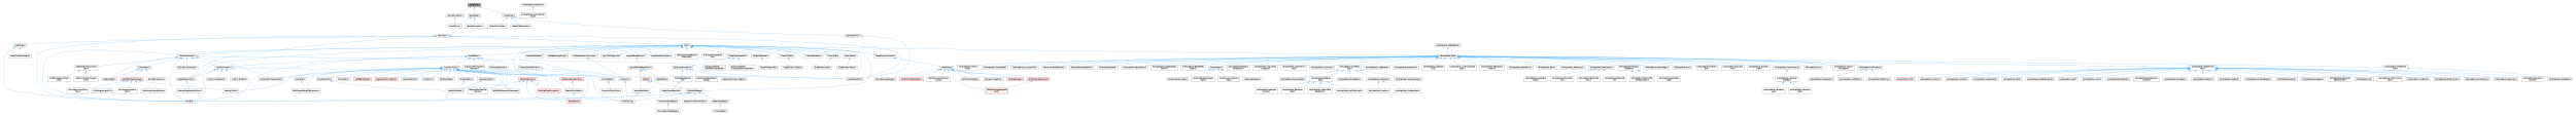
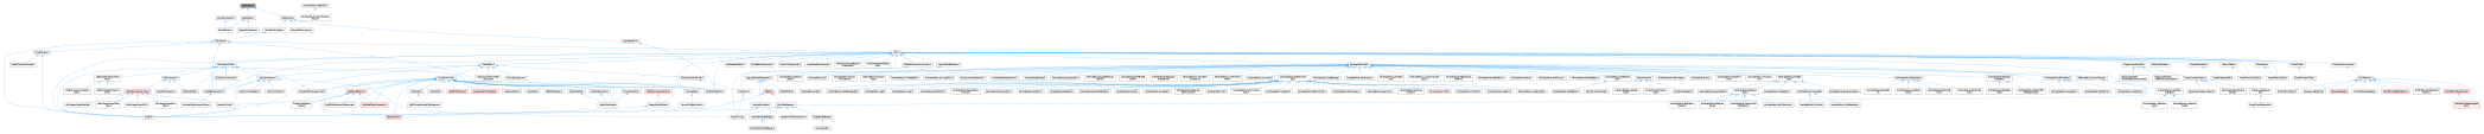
  digraph {
    fontname="Roboto Condensed"
    node [color=grey40 fillcolor=white fontname="Roboto Condensed" fontsize=10 shape=box style=filled]
    edge [color=steelblue1 dir=back fontname="Roboto Condensed" fontsize=10 labelfontname=Helvetica labelfontsize=10 style=solid]
    n1 [color=gray40 fillcolor=grey60 fontcolor=black height=0.2 label="ReplayTypes.h" width=0.4]
    n2 [height=0.2 label="DemoNetConnection.h" width=0.4]
    n3 [height=0.2 label="GameInstance.h" width=0.4]
    n4 [height=0.2 label="ReplayHelper.h" width=0.4]
    n5 [height=0.2 label="DemoNetDriver.h" width=0.4]
    n6 [height=0.2 label="BlueprintPlatformLibrary.h" width=0.4]
    n7 [height=0.2 label="EngineSharedPCH.h" width=0.4]
    n8 [height=0.2 label="PlayInEditorDataTypes.h" width=0.4]
    n9 [height=0.2 label="ReplayNetConnection.h" width=0.4]
    n10 [height=0.2 label="UnrealEdSharedPCH.h" width=0.4]
    n11 [height=0.2 label="EditorEngine.h" width=0.4]
    n12 [height=0.2 label="BookMarkTypeActions.h" width=0.4]
    n13 [height=0.2 label="Editor.h" width=0.4]
    n14 [height=0.2 label="UnrealEd.h" width=0.4]
    n15 [height=0.2 label="UnrealEdEngine.h" width=0.4]
    n16 [height=0.2 label="BookmarkSingleViewportActions.h" width=0.4]
    n17 [height=0.2 label="AnimGraphNode_Base.h" width=0.4]
    n18 [height=0.2 label="AnimNodeEditModes.h" width=0.4]
    n19 [height=0.2 label="BrushBuilderDragDropOp.h" width=0.4]
    n20 [height=0.2 label="DisplayClusterObjectRef.h" width=0.4]
    n21 [height=0.2 label="EdModeInteractiveToolsContext.h" width=0.4]
    n22 [height=0.2 label="FractureTool.cpp" width=0.4]
    n23 [height=0.2 label="EditorModeManager.h" width=0.4]
    n24 [height=0.2 label="EditorViewportClient.h" width=0.4]
    n25 [height=0.2 label="ExportTextDragDropOp.h" width=0.4]
    n26 [height=0.2 label="ExternalDirtyActorsTracker.h" width=0.4]
    n27 [height=0.2 label="GameModeInfoCustomizer.h" width=0.4]
    n28 [height=0.2 label="LegacyEdModeInterfaces.h" width=0.4]
    n29 [height=0.2 label="MovieSceneDirectorBlueprint\lConditionUtils.h" width=0.4]
    n30 [height=0.2 label="MovieSceneDynamicBinding\lUtils.h" width=0.4]
    n31 [height=0.2 label="PersonaModule.h" width=0.4]
    n32 [height=0.2 label="SGraphPinNumSlider.h" width=0.4]
    n33 [height=0.2 label="SGraphPinVector2DSlider.h" width=0.4]
    n34 [height=0.2 label="SGraphPinVectorSlider.h" width=0.4]
    n35 [height=0.2 label="SVector2DSlider.h" width=0.4]
    n36 [height=0.2 label="SVector4Slider.h" width=0.4]
    n37 [height=0.2 label="SVectorSlider.h" width=0.4]
    n38 [height=0.2 label="SubTrackEditorBase.h" width=0.4]
    n39 [height=0.2 label="UnrealEdMisc.h" width=0.4]
    n40 [height=0.2 label="DisplayClusterEditorEngine.h" width=0.4]
    n41 [height=0.2 label="AnimGraphNodeAlphaOptions.h" width=0.4]
    n42 [height=0.2 label="AnimGraphNodeBinding.h" width=0.4]
    n43 [height=0.2 label="AnimGraphNode_ApplyAdditive.h" width=0.4]
    n44 [height=0.2 label="AnimGraphNode_ApplyMeshSpace\lAdditive.h" width=0.4]
    n45 [height=0.2 label="AnimGraphNode_AssetPlayer\lBase.h" width=0.4]
    n46 [height=0.2 label="AnimGraphNode_BlendBoneBy\lChannel.h" width=0.4]
    n47 [height=0.2 label="AnimGraphNode_BlendListBase.h" width=0.4]
    n48 [height=0.2 label="AnimGraphNode_BlendSpace\lGraphBase.h" width=0.4]
    n49 [height=0.2 label="AnimGraphNode_BlendSpace\lSampleResult.h" width=0.4]
    n50 [height=0.2 label="AnimGraphNode_ComponentTo\lLocalSpace.h" width=0.4]
    n51 [height=0.2 label="AnimGraphNode_CopyPoseFrom\lMesh.h" width=0.4]
    n52 [height=0.2 label="AnimGraphNode_CurveSource.h" width=0.4]
    n53 [height=0.2 label="AnimGraphNode_CustomProperty.h" width=0.4]
    n54 [height=0.2 label="AnimGraphNode_DeadBlending.h" width=0.4]
    n55 [height=0.2 label="AnimGraphNode_Inertialization.h" width=0.4]
    n56 [height=0.2 label="AnimGraphNode_LinkedInput\lPose.h" width=0.4]
    n57 [height=0.2 label="AnimGraphNode_LocalToComponent\lSpace.h" width=0.4]
    n58 [height=0.2 label="AnimGraphNode_MakeDynamic\lAdditive.h" width=0.4]
    n59 [height=0.2 label="AnimGraphNode_MeshRefPose.h" width=0.4]
    n60 [height=0.2 label="AnimGraphNode_Mirror.h" width=0.4]
    n61 [height=0.2 label="AnimGraphNode_ModifyCurve.h" width=0.4]
    n62 [height=0.2 label="AnimGraphNode_MultiWayBlend.h" width=0.4]
    n63 [height=0.2 label="AnimGraphNode_PoseSnapshot.h" width=0.4]
    n64 [height=0.2 label="AnimGraphNode_RandomPlayer.h" width=0.4]
    n65 [height=0.2 label="AnimGraphNode_RefPoseBase.h" width=0.4]
    n66 [height=0.2 label="AnimGraphNode_Root.h" width=0.4]
    n67 [height=0.2 label="AnimGraphNode_RotateRoot\lBone.h" width=0.4]
    n68 [height=0.2 label="ToolCompatible_SaveCached\lPose.h" width=0.4]
    n69 [height=0.2 label="AnimGraphNode_ScaleChain\lLength.h" width=0.4]
    n70 [height=0.2 label="AnimGraphNode_SkeletalControl\lBase.h" width=0.4]
    n71 [height=0.2 label="AnimGraphNode_Slot.h" width=0.4]
    n72 [height=0.2 label="AnimGraphNode_StateMachine\lBase.h" width=0.4]
    n73 [height=0.2 label="AnimGraphNode_Transition\lPoseEvaluator.h" width=0.4]
    n74 [height=0.2 label="AnimGraphNode_Transition\lResult.h" width=0.4]
    n75 [height=0.2 label="AnimGraphNode_TwoWayBlend.h" width=0.4]
    n76 [height=0.2 label="AnimGraphNode_UseCachedPose.h" width=0.4]
    n77 [height=0.2 label="AnimationGraph.h" width=0.4]
    n78 [height=0.2 label="K2Node_AnimNodeReference.h" width=0.4]
    n79 [height=0.2 label="DisplayClusterRender\l_ProceduralMeshComponentRef.h" width=0.4]
    n80 [height=0.2 label="DisplayClusterRender\l_StaticMeshComponentRef.h" width=0.4]
    n81 [height=0.2 label="DisplayClusterRootActor.h" width=0.4]
    n82 [height=0.2 label="FractureTool.h" width=0.4]
    n83 [height=0.2 label="AssetEditorModeManager.h" width=0.4]
    n84 [height=0.2 label="NavigationToolEditorSelection.h" width=0.4]
    n85 [height=0.2 label="WidgetModeManager.h" width=0.4]
    n86 [height=0.2 label="AnimationEditorViewportClient.h" width=0.4]
    n87 [height=0.2 label="DataflowEditorViewportClient\lBase.h" width=0.4]
    n88 [height=0.2 label="ISCSEditorCustomization.h" width=0.4]
    n89 [height=0.2 label="LevelEditorViewport.h" width=0.4]
    n90 [height=0.2 label="SEditorViewport.h" width=0.4]
    n91 [height=0.2 label="SSkeletonWidget.h" width=0.4]
    n92 [height=0.2 label="WorldPartition.h" width=0.4]
    n93 [height=0.2 label="LegacyEdModeWidgetHelpers.h" width=0.4]
    n94 [height=0.2 label="PersonaToolMenuContext.h" width=0.4]
    n95 [height=0.2 label="SGraphPinIntegerSlider.h" width=0.4]
    n96 [height=0.2 label="SGraphPinVector4Slider.h" width=0.4]
    n97 [height=0.2 label="AssetEditorToolkit.h" width=0.4]
    n98 [height=0.2 label="DisplayClusterPreviewShare\lComponent.h" width=0.4]
    n99 [height=0.2 label="FractureEditorModeToolkit.h" width=0.4]
    n100 [height=0.2 label="VPScoutingSubsystem.h" width=0.4]
    n101 [height=0.2 label="AnimGraphNode_BlendSpace\lBase.h" width=0.4]
    n102 [height=0.2 label="AnimGraphNode_PoseByName.h" width=0.4]
    n103 [height=0.2 label="AnimGraphNode_PoseHandler.h" width=0.4]
    n104 [height=0.2 label="AnimGraphNode_SequenceEvaluator.h" width=0.4]
    n105 [height=0.2 label="AnimGraphNode_SequencePlayer.h" width=0.4]
    n106 [height=0.2 label="AnimGraphNode_BlendListBy\lBool.h" width=0.4]
    n107 [height=0.2 label="AnimGraphNode_BlendListBy\lEnum.h" width=0.4]
    n108 [height=0.2 label="AnimGraphNode_BlendListBy\lInt.h" width=0.4]
    n109 [height=0.2 label="AnimGraphNode_LayeredBone\lBlend.h" width=0.4]
    n110 [height=0.2 label="AnimGraphNode_BlendSpace\lGraph.h" width=0.4]
    n111 [height=0.2 label="AnimGraphNode_RotationOffset\lBlendSpaceGraph.h" width=0.4]
    n112 [height=0.2 label="AnimGraphNode_LinkedAnim\lGraphBase.h" width=0.4]
    n113 [height=0.2 label="AnimGraphNode_IdentityPose.h" width=0.4]
    n114 [height=0.2 label="AnimGraphNode_LocalRefPose.h" width=0.4]
    n115 [height=0.2 label="AnimGraphNode_AnimDynamics.h" width=0.4]
    n116 [height=0.2 label="AnimGraphNode_ApplyLimits.h" width=0.4]
    n117 [height=0.2 label="AnimGraphNode_BoneDriven\lController.h" width=0.4]
    n118 [color=red height=0.2 label="AnimGraphNode_CCDIK.h" width=0.4]
    n119 [height=0.2 label="AnimGraphNode_Constraint.h" width=0.4]
    n120 [height=0.2 label="AnimGraphNode_CopyBone.h" width=0.4]
    n121 [height=0.2 label="AnimGraphNode_CopyBoneDelta.h" width=0.4]
    n122 [height=0.2 label="AnimGraphNode_Fabrik.h" width=0.4]
    n123 [height=0.2 label="AnimGraphNode_HandIKRetargeting.h" width=0.4]
    n124 [height=0.2 label="AnimGraphNode_LegIK.h" width=0.4]
    n125 [height=0.2 label="AnimGraphNode_LookAt.h" width=0.4]
    n126 [height=0.2 label="AnimGraphNode_ModifyBone.h" width=0.4]
    n127 [height=0.2 label="AnimGraphNode_ModularVehicle\lController.h" width=0.4]
    n128 [height=0.2 label="AnimGraphNode_ObserveBone.h" width=0.4]
    n129 [height=0.2 label="AnimGraphNode_ResetRoot.h" width=0.4]
    n130 [height=0.2 label="AnimGraphNode_RigidBody.h" width=0.4]
    n131 [height=0.2 label="AnimGraphNode_RotationMultiplier.h" width=0.4]
    n132 [height=0.2 label="AnimGraphNode_SplineIK.h" width=0.4]
    n133 [height=0.2 label="AnimGraphNode_SpringBone.h" width=0.4]
    n134 [height=0.2 label="AnimGraphNode_StageCoach\lWheelController.h" width=0.4]
    n135 [height=0.2 label="AnimGraphNode_Trail.h" width=0.4]
    n136 [height=0.2 label="AnimGraphNode_TwistCorrective\lNode.h" width=0.4]
    n137 [height=0.2 label="AnimGraphNode_TwoBoneIK.h" width=0.4]
    n138 [height=0.2 label="AnimGraphNode_WheelController.h" width=0.4]
    n139 [height=0.2 label="AnimGraphNode_StateMachine.h" width=0.4]
    n140 [height=0.2 label="AnimGraphNode_StateResult.h" width=0.4]
    n141 [height=0.2 label="AnimGraphNode_CustomTransition\lResult.h" width=0.4]
    n142 [height=0.2 label="AnimationBlendSpaceSample\lGraph.h" width=0.4]
    n143 [height=0.2 label="AnimationCustomTransition\lGraph.h" width=0.4]
    n144 [height=0.2 label="AnimationStateGraph.h" width=0.4]
    n145 [height=0.2 label="AnimationTransitionGraph.h" width=0.4]
    n146 [height=0.2 label="AnimGraphNode_AimOffsetLookAt.h" width=0.4]
    n147 [height=0.2 label="AnimGraphNode_BlendSpace\lEvaluator.h" width=0.4]
    n148 [height=0.2 label="AnimGraphNode_BlendSpace\lPlayer.h" width=0.4]
    n149 [height=0.2 label="AnimGraphNode_RotationOffset\lBlendSpace.h" width=0.4]
    n150 [height=0.2 label="AnimGraphNode_PoseBlendNode.h" width=0.4]
    n151 [height=0.2 label="AnimGraphNode_PoseDriver.h" width=0.4]
    n152 [height=0.2 label="AnimGraphNode_LinkedAnim\lGraph.h" width=0.4]
    n153 [height=0.2 label="AnimGraphNode_LinkedAnim\lLayer.h" width=0.4]
    n154 [height=0.2 label="DisplayClusterMoviePipeline\lSettings.h" width=0.4]
    n155 [height=0.2 label="DisplayClusterViewportHelpers.h" width=0.4]
    n156 [height=0.2 label="IDisplayClusterBlueprint\lAPI.h" width=0.4]
    n157 [height=0.2 label="DisplayClusterBlueprintLib.h" width=0.4]
    n158 [height=0.2 label="IPersonaEditorModeManager.h" width=0.4]
    n159 [height=0.2 label="ToolCompatible.h" width=0.4]
    n160 [height=0.2 label="DataflowConstructionViewport\lClient.h" width=0.4]
    n161 [height=0.2 label="DataflowSimulationViewport\lClient.h" width=0.4]
    n162 [height=0.2 label="DragTool_BoxSelect.h" width=0.4]
    n163 [height=0.2 label="DragTool_FrustumSelect.h" width=0.4]
    n164 [color=red fillcolor="#FFF0F0" height=0.2 label="AssetEditorViewportLayout.h" width=0.4]
    n165 [height=0.2 label="SAssetEditorViewport.h" width=0.4]
    n166 [height=0.2 label="BaseAssetToolkit.h" width=0.4]
    n167 [height=0.2 label="EditorViewportLayout2x2.h" width=0.4]
    n168 [height=0.2 label="EditorViewportLayoutFour\lPanes.h" width=0.4]
    n169 [height=0.2 label="EditorViewportLayoutOnePane.h" width=0.4]
    n170 [height=0.2 label="EditorViewportLayoutThree\lPanes.h" width=0.4]
    n171 [height=0.2 label="DataLayerLoadingPolicy.h" width=0.4]
    n172 [color=red fillcolor="#FFF0F0" height=0.2 label="DataLayerManager.h" width=0.4]
    n173 [height=0.2 label="ExternalDataLayerManager.h" width=0.4]
    n174 [color=red fillcolor="#FFF0F0" height=0.2 label="WorldPartitionBuilderHelpers.h" width=0.4]
    n175 [height=0.2 label="WorldPartitionLevelStreaming\lDynamic.h" width=0.4]
    n176 [color=red fillcolor="#FFF0F0" height=0.2 label="WorldPartitionRuntimeHash.h" width=0.4]
    n177 [color=red fillcolor="#FFF0F0" height=0.2 label="WorldPartitionRuntimeSpatial\lHash.h" width=0.4]
    n178 [height=0.2 label="WorldPartitionSettings.h" width=0.4]
    n179 [height=0.2 label="DefaultEdMode.h" width=0.4]
    n180 [color=red fillcolor="#FFF0F0" height=0.2 label="EdMode.h" width=0.4]
    n181 [height=0.2 label="FractureEditorMode.h" width=0.4]
    n182 [height=0.2 label="AudioEditorModule.h" width=0.4]
    n183 [color=red fillcolor="#FFF0F0" height=0.2 label="BlueprintEditor.h" width=0.4]
    n184 [height=0.2 label="BlueprintEditorModule.h" width=0.4]
-   n185 [height=0.2 label="BlueprintEditorSharedTab\lFactories.h" width=0.4]
+   n185 [height=0.2 label="DisplayClusterRender\lFactories.h" width=0.4]
    n186 [height=0.2 label="FindInGraph.h" width=0.4]
    n187 [height=0.2 label="FractureEditor.h" width=0.4]
    n188 [height=0.2 label="ISoundClassEditor.h" width=0.4]
    n189 [height=0.2 label="ISoundCueEditor.h" width=0.4]
    n190 [height=0.2 label="ISoundSubmixEditor.h" width=0.4]
    n191 [height=0.2 label="RigVMCompilerResultsTabSummoner.h" width=0.4]
    n192 [color=red fillcolor="#FFF0F0" height=0.2 label="RigVMEditorModule.h" width=0.4]
    n193 [height=0.2 label="RigVMFindReferencesTabSummoner.h" width=0.4]
    n194 [color=red fillcolor="#FFF0F0" height=0.2 label="SequencerEditorViewModel.h" width=0.4]
    n195 [height=0.2 label="SimpleAssetEditor.h" width=0.4]
    n196 [height=0.2 label="UAssetEditor.h" width=0.4]
    n197 [height=0.2 label="UMGEditorModule.h" width=0.4]
    n198 [color=red fillcolor="#FFF0F0" height=0.2 label="WorkflowCentricApplication.h" width=0.4]
    n199 [color=red fillcolor="#FFF0F0" height=0.2 label="WorkflowTabFactory.h" width=0.4]
    n200 [color=red fillcolor="#FFF0F0" height=0.2 label="WorkflowUObjectDocuments.h" width=0.4]
    n1 -> n2
    n1 -> n3
    n1 -> n4
    n2 -> n5
    n3 -> n6
    n3 -> n7
    n3 -> n8
    n4 -> n5
    n4 -> n9
    n7 -> n10
    n8 -> n11
    n11 -> n10
    n11 -> n12
    n11 -> n13
    n11 -> n14
    n11 -> n15
    n12 -> n16
    n13 -> n10
    n13 -> n12
    n13 -> n14
    n13 -> n17
    n13 -> n18
    n13 -> n19
    n13 -> n20
    n13 -> n21
    n13 -> n22
    n13 -> n23
    n13 -> n24
    n13 -> n25
    n13 -> n26
    n13 -> n27
    n13 -> n28
    n13 -> n29
    n13 -> n30
    n13 -> n31
    n13 -> n32
    n13 -> n33
    n13 -> n34
    n13 -> n35
    n13 -> n36
    n13 -> n37
    n13 -> n38
    n13 -> n39
    n15 -> n14
    n15 -> n40
    n17 -> n41
    n17 -> n42
    n17 -> n43
    n17 -> n44
    n17 -> n45
    n17 -> n46
    n17 -> n47
    n17 -> n48
    n17 -> n49
    n17 -> n50
    n17 -> n51
    n17 -> n52
    n17 -> n53
    n17 -> n54
    n17 -> n55
    n17 -> n56
    n17 -> n57
    n17 -> n58
    n17 -> n59
    n17 -> n60
    n17 -> n61
-   n62 -> n17
+   n17 -> n62
    n17 -> n63
    n17 -> n64
    n17 -> n65
    n17 -> n66
    n17 -> n67
    n17 -> n68
    n17 -> n69
    n17 -> n70
    n17 -> n71
    n17 -> n72
    n17 -> n73
    n17 -> n74
    n17 -> n75
    n17 -> n76
    n17 -> n77
    n17 -> n78
    n20 -> n79
    n20 -> n80
    n20 -> n81
    n21 -> n82
    n23 -> n14
    n23 -> n22
    n23 -> n83
    n23 -> n84
    n23 -> n85
    n24 -> n10
    n24 -> n14
    n24 -> n86
    n24 -> n87
    n24 -> n88
    n24 -> n89
    n24 -> n90
    n24 -> n91
    n26 -> n92
    n28 -> n93
    n31 -> n94
    n32 -> n95
    n35 -> n33
    n36 -> n96
    n37 -> n34
    n39 -> n14
    n39 -> n89
    n39 -> n97
    n39 -> n98
    n39 -> n99
    n39 -> n100
    n45 -> n101
    n45 -> n102
    n45 -> n103
    n45 -> n104
    n45 -> n105
    n47 -> n106
    n47 -> n107
    n47 -> n108
    n47 -> n109
    n48 -> n110
    n48 -> n111
    n53 -> n112
    n65 -> n63
    n65 -> n113
    n65 -> n114
    n70 -> n115
    n70 -> n116
    n70 -> n117
    n70 -> n118
    n70 -> n119
    n70 -> n120
    n70 -> n121
    n70 -> n122
    n70 -> n123
    n70 -> n124
    n70 -> n125
    n70 -> n126
    n70 -> n127
    n70 -> n128
    n70 -> n129
    n70 -> n130
    n70 -> n131
    n70 -> n132
    n70 -> n133
    n70 -> n134
    n70 -> n135
    n70 -> n136
    n70 -> n137
    n70 -> n138
    n72 -> n139
    n77 -> n142
    n77 -> n143
    n77 -> n144
    n77 -> n145
    n81 -> n154
    n81 -> n155
    n81 -> n156
    n82 -> n22
    n83 -> n158
    n85 -> n159
    n87 -> n160
    n87 -> n161
    n89 -> n12
    n89 -> n14
    n89 -> n22
    n89 -> n162
    n89 -> n163
    n90 -> n91
    n90 -> n164
    n90 -> n165
    n92 -> n171
    n92 -> n172
    n92 -> n173
    n92 -> n174
    n92 -> n175
    n92 -> n176
    n92 -> n177
    n92 -> n178
    n93 -> n179
    n93 -> n180
    n93 -> n181
    n97 -> n10
    n97 -> n31
    n97 -> n86
    n97 -> n166
    n97 -> n182
    n97 -> n183
    n97 -> n184
    n97 -> n185
    n97 -> n186
    n97 -> n187
    n97 -> n188
    n97 -> n189
    n97 -> n190
    n97 -> n191
    n97 -> n192
    n97 -> n193
    n97 -> n194
    n97 -> n195
    n97 -> n196
    n97 -> n197
    n97 -> n198
    n97 -> n199
    n97 -> n200
    n99 -> n82
    n101 -> n146
    n101 -> n147
    n101 -> n148
    n101 -> n149
    n103 -> n150
    n103 -> n151
    n112 -> n152
    n112 -> n153
    n140 -> n141
    n156 -> n157
    n164 -> n166
    n164 -> n167
    n164 -> n168
    n164 -> n169
    n164 -> n170
    n176 -> n177
    n180 -> n14
    n180 -> n23
    n181 -> n22
    n184 -> n183
    n186 -> n191
    n188 -> n182
    n189 -> n182
    n190 -> n182
    n198 -> n184
    n199 -> n183
    n199 -> n185
    n199 -> n193
    n199 -> n200
  }
